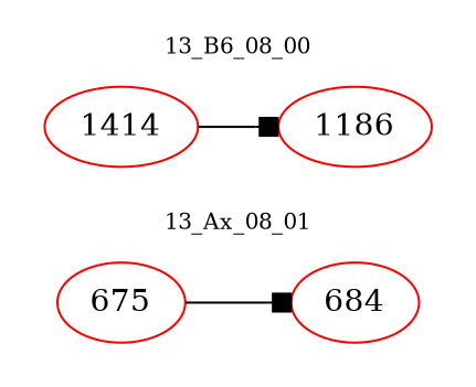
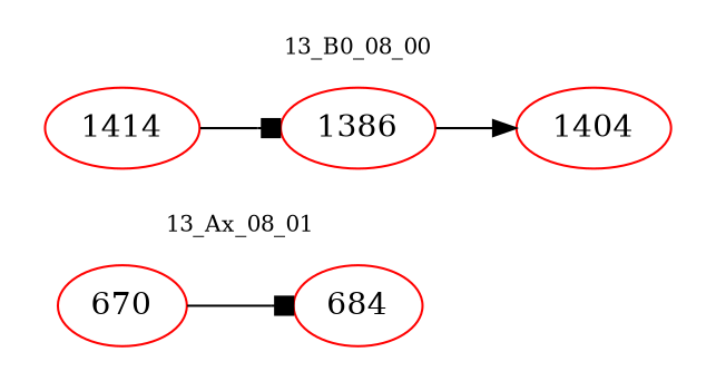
  digraph {
    rankdir=LR
    node [color=red]
    edge [arrowhead=box color=black]
-   n1 [label=675]
+   n1 [label=670]
    n2 [label=684]
-   n3 [label=1186]
+   n3 [label=1386]
    n4 [label=1414]
+   n5 [label=1404]
    subgraph cluster_1 {
      color=white
      fontsize=10
      label="13_Ax_08_01"
      n1
      n2
    }
    subgraph cluster_2 {
      color=white
      fontsize=10
-     label="13_B6_08_00"
+     label="13_B0_08_00"
      n3
      n4
+     n5
    }
    n1 -> n2
+   n3 -> n5 [arrowhead=normal]
    n4 -> n3
  }
